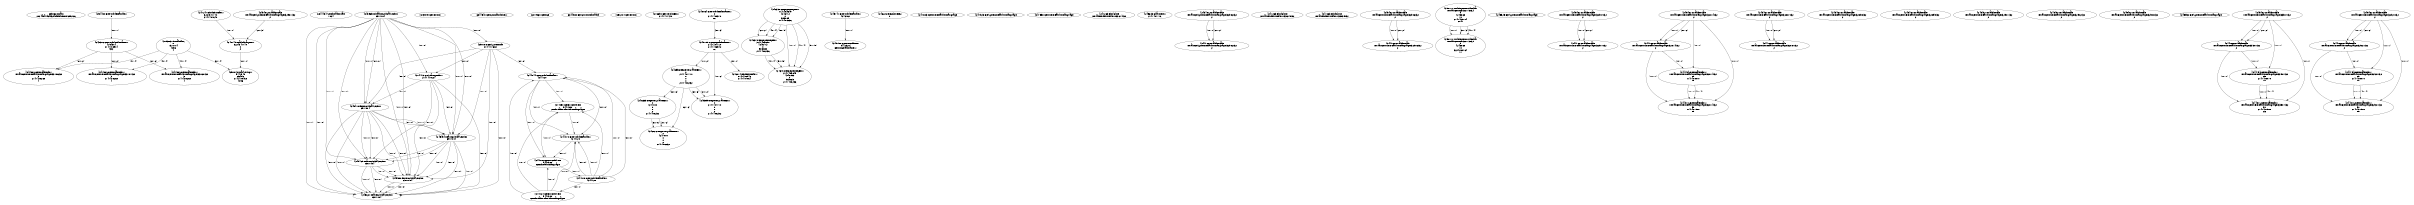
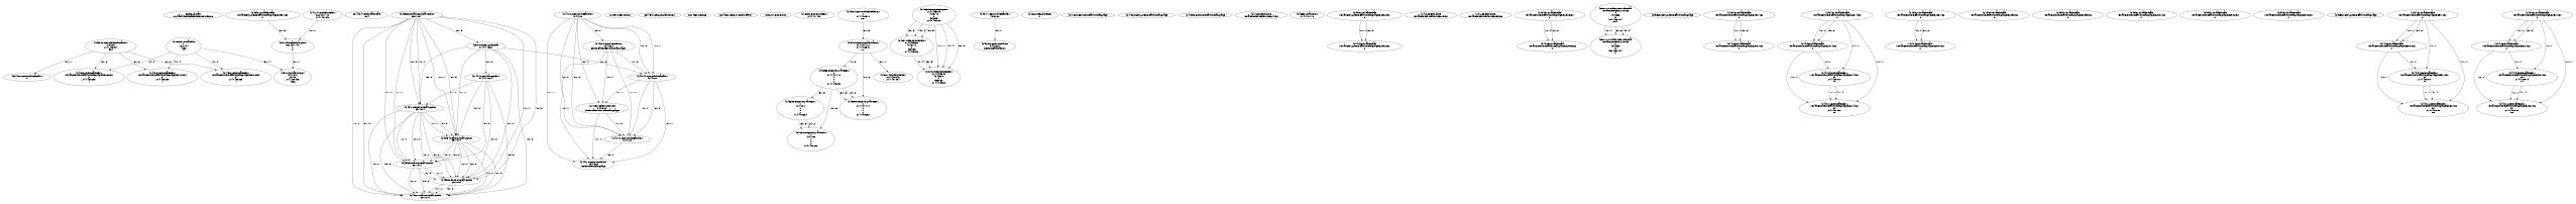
  digraph {
    n1 [label="6850628.main\n0024a8a7fcdd32f0fedebe0ee7ce9226"]
    n2 [label="4254480.GetModuleHandleW\n0"]
    n3 [label="4243306.GetModuleFileNameW\n4194304\n2147408904\n522"]
    n4 [label="4247567.GetLocaleInfoW\nretval_GetUserDefaultUILanguage_33186_32\n3\n2147408268\n4"]
    n5 [label="4247567.GetLocaleInfoW\nretval_GetUserDefaultUILanguage_33187_32\n3\n2147408268\n4"]
    n6 [label="4247567.GetLocaleInfoW\nretval_GetUserDefaultUILanguage_33060_32\n3\n2147408268\n4"]
    n7 [label="6844434.SetThreadLocale\n1024"]
    n8 [label="4243965.InitializeCriticalSection\n6917004"]
    n9 [label="4250188.GetSystemInfo\n2147417660"]
    n10 [label="4214413.GetStartupInfoW\n2147417624"]
    n11 [label="4245418.EnterCriticalSection\n6917004"]
    n12 [label="4245454.LeaveCriticalSection\n6917004"]
    n13 [label="4245469.LeaveCriticalSection\n6917004"]
    n14 [label="4245580.EnterCriticalSection\n6917004"]
    n15 [label="4245621.LeaveCriticalSection\n6917004"]
    n16 [label="4244044.GetModuleHandleW\n4244120"]
    n17 [label="4243979.GetVersion\n"]
    n18 [label="4244018.GetModuleHandleW\n4244120"]
    n19 [label="4244024.GetProcAddress\n9441320\nGetThreadPreferredUILanguages"]
    n20 [label="4244050.GetProcAddress\n9441320\nSetThreadPreferredUILanguages"]
    n21 [label="4244070.GetModuleHandleW\n4244120"]
    n22 [label="4244076.GetProcAddress\n9441320\nGetThreadUILanguage"]
    n23 [label="6844540.GetCommandLineW\n"]
    n24 [label="6844560.GetACP\n"]
    n25 [label="6844580.GetCurrentThreadId\n"]
    n26 [label="4250204.GetVersion\n"]
    n27 [label="4276690.GetVersionExW\n2147417420"]
    n28 [label="4248064.GetModuleFileNameW\n0\n2147408370\n261"]
    n29 [label="4245785.GetLongPathNameW\n2147407710\n2147406542\n261"]
    n30 [label="4246556.RegQueryValueExW\n0\n2147407710\n0\n0\n0\n2147408232"]
    n31 [label="4246599.RegQueryValueExW\n0\n2147407710\n0\n0\n0\n2147408232"]
    n32 [label="4246014.FindFirstFileW\n2147406542\n2147407064"]
    n33 [label="4215383.VirtualAlloc\n0\n1310704\n4096\n4"]
    n34 [label="4250073.LoadStringW\n9441340\n65485\n2147409468\n4096"]
    n35 [label="4246338.RegOpenKeyExW\n2147483649\n4246772\n0\n983065\n2147408236"]
    n36 [label="4246372.RegOpenKeyExW\n2147483650\n4246772\n0\n983065\n2147408236"]
    n37 [label="4246402.RegOpenKeyExW\n2147483649\n4246832\n0\n983065\n2147408236"]
    n38 [label="4245741.GetModuleHandleW\n4246160"]
    n39 [label="4245758.GetProcAddress\n9441320\nGetLongPathNameW"]
    n40 [label="4246635.RegQueryValueExW\n0\n4247000\n0\n0\n0\n2147408232"]
    n41 [label="4246676.RegQueryValueExW\n0\n4247000\n0\n0\n0\n2147408232"]
    n42 [label="4246222.RegCloseKey\n0"]
    n43 [label="4247883.GetUserDefaultUILanguage\n"]
    n44 [label="4247923.GetSystemDefaultUILanguage\n"]
    n45 [label="4245487.IsValidLocale\nretval_GetSystemDefaultUILanguage_32981_32\n2"]
    n46 [label="4248145.LoadLibraryExW\n3224341740\n0\n2"]
    n47 [label="4247558.GetUserDefaultUILanguage\n"]
    n48 [label="4247247.FindFirstFileW\n3224341740\n2147407640"]
    n49 [label="4247263.FindClose\nretval_FindFirstFileW_33614_32"]
    n50 [label="4245683.CharNextW\n2147407716"]
    n51 [label="4245487.IsValidLocale\nretval_GetSystemDefaultUILanguage_32982_32\n2"]
    n52 [label="4244766.IsValidLocale\nretval_GetSystemDefaultUILanguage_32982_32\n2"]
    n53 [label="4247263.FindClose\nretval_FindFirstFileW_33615_32"]
    n54 [label="4247263.FindClose\nretval_FindFirstFileW_33839_32"]
    n55 [label="4245487.IsValidLocale\nretval_GetUserDefaultUILanguage_32906_32\n2"]
    n56 [label="4244766.IsValidLocale\nretval_GetUserDefaultUILanguage_32906_32\n2"]
    n57 [label="4250171.MultiByteToWideChar\nretval_GetACP_32773_32\n0\n4243868\n10\n2147403704\n2047"]
    n58 [label="4250171.MultiByteToWideChar\nretval_GetACP_32773_32\n0\n4243868\n10\n3224282764\n11"]
    n59 [label="4245525.GetSystemDefaultUILanguage\n"]
    n60 [label="4245487.IsValidLocale\nretval_GetUserDefaultUILanguage_32907_32\n2"]
    n61 [label="4244766.IsValidLocale\nretval_GetUserDefaultUILanguage_32907_32\n2"]
    n62 [label="4245487.IsValidLocale\nretval_GetUserDefaultUILanguage_32814_32\n2"]
    n63 [label="4244766.IsValidLocale\nretval_GetUserDefaultUILanguage_32814_32\n2"]
    n64 [label="4244794.GetLocaleInfoW\nretval_GetUserDefaultUILanguage_32814_32\n89\n2147408070\n85"]
    n65 [label="4244811.GetLocaleInfoW\nretval_GetUserDefaultUILanguage_32814_32\n90\n2147407900\n85"]
    n66 [label="4245487.IsValidLocale\nretval_GetUserDefaultUILanguage_32887_32\n2"]
    n67 [label="4244766.IsValidLocale\nretval_GetUserDefaultUILanguage_32887_32\n2"]
    n68 [label="4245487.IsValidLocale\nretval_GetUserDefaultUILanguage_32898_32\n2"]
    n69 [label="4245487.IsValidLocale\nretval_GetUserDefaultUILanguage_32899_32\n2"]
    n70 [label="4245487.IsValidLocale\nretval_GetUserDefaultUILanguage_32901_32\n2"]
    n71 [label="4245487.IsValidLocale\nretval_GetUserDefaultUILanguage_32902_32\n2"]
    n72 [label="4245487.IsValidLocale\nretval_GetUserDefaultUILanguage_32908_32\n2"]
    n73 [label="4245552.GetSystemDefaultUILanguage\n"]
    n74 [label="4245487.IsValidLocale\nretval_GetUserDefaultUILanguage_33507_32\n2"]
    n75 [label="4244766.IsValidLocale\nretval_GetUserDefaultUILanguage_33507_32\n2"]
    n76 [label="4244794.GetLocaleInfoW\nretval_GetUserDefaultUILanguage_33507_32\n89\n2147408070\n85"]
    n77 [label="4244811.GetLocaleInfoW\nretval_GetUserDefaultUILanguage_33507_32\n90\n2147407900\n85"]
    n78 [label="4245487.IsValidLocale\nretval_GetUserDefaultUILanguage_32921_32\n2"]
    n79 [label="4244766.IsValidLocale\nretval_GetUserDefaultUILanguage_32921_32\n2"]
    n80 [label="4244794.GetLocaleInfoW\nretval_GetUserDefaultUILanguage_32921_32\n89\n2147408070\n85"]
    n81 [label="4244811.GetLocaleInfoW\nretval_GetUserDefaultUILanguage_32921_32\n90\n2147407900\n85"]
-   n2 -> n3 [label="(0-->1)"]
+   n3 -> n2 [label="(0-->1)"]
    n3 -> n4 [label="(0-->2)"]
    n3 -> n5 [label="(0-->2)"]
    n3 -> n6 [label="(0-->2)"]
    n8 -> n9 [label="(0-->0)"]
-   n8 -> n10 [label="(0-->0)"]
    n8 -> n11 [label="(1-->1)"]
    n8 -> n11 [label="(0-->0)"]
    n8 -> n12 [label="(1-->1)"]
    n8 -> n12 [label="(0-->0)"]
    n8 -> n13 [label="(1-->1)"]
    n8 -> n13 [label="(0-->0)"]
    n8 -> n14 [label="(1-->1)"]
    n8 -> n14 [label="(0-->0)"]
    n8 -> n15 [label="(1-->1)"]
    n8 -> n15 [label="(0-->0)"]
    n9 -> n10 [label="(0-->0)"]
    n9 -> n11 [label="(0-->0)"]
    n9 -> n12 [label="(0-->0)"]
    n9 -> n14 [label="(0-->0)"]
    n9 -> n15 [label="(0-->0)"]
    n9 -> n16 [label="(0-->0)"]
    n10 -> n11 [label="(0-->0)"]
    n10 -> n12 [label="(0-->0)"]
    n10 -> n13 [label="(0-->0)"]
    n10 -> n14 [label="(0-->0)"]
    n10 -> n15 [label="(0-->0)"]
    n11 -> n12 [label="(1-->1)"]
    n11 -> n12 [label="(0-->0)"]
    n11 -> n13 [label="(1-->1)"]
    n11 -> n13 [label="(0-->0)"]
    n11 -> n14 [label="(1-->1)"]
    n11 -> n14 [label="(0-->0)"]
    n11 -> n15 [label="(1-->1)"]
    n11 -> n15 [label="(0-->0)"]
    n12 -> n13 [label="(1-->1)"]
    n12 -> n13 [label="(0-->0)"]
    n12 -> n14 [label="(1-->1)"]
    n12 -> n14 [label="(0-->0)"]
    n12 -> n15 [label="(1-->1)"]
    n12 -> n15 [label="(0-->0)"]
    n13 -> n14 [label="(1-->1)"]
    n13 -> n14 [label="(0-->0)"]
    n13 -> n15 [label="(1-->1)"]
    n13 -> n15 [label="(0-->0)"]
    n14 -> n15 [label="(1-->1)"]
    n14 -> n15 [label="(0-->0)"]
    n16 -> n20 [label="(0-->1)"]
    n16 -> n21 [label="(1-->1)"]
    n16 -> n21 [label="(0-->0)"]
    n16 -> n22 [label="(0-->1)"]
    n18 -> n16 [label="(1-->1)"]
    n18 -> n16 [label="(0-->0)"]
    n18 -> n19 [label="(0-->1)"]
    n18 -> n20 [label="(0-->1)"]
    n18 -> n21 [label="(1-->1)"]
    n18 -> n21 [label="(0-->0)"]
-   n22 -> n18 [label="(0-->1)"]
+   n18 -> n22 [label="(0-->1)"]
    n19 -> n16 [label="(1-->0)"]
    n19 -> n20 [label="(1-->1)"]
    n19 -> n21 [label="(1-->0)"]
    n19 -> n22 [label="(1-->1)"]
    n20 -> n21 [label="(1-->0)"]
    n20 -> n22 [label="(1-->1)"]
    n21 -> n22 [label="(0-->1)"]
    n28 -> n29 [label="(3-->3)"]
    n29 -> n30 [label="(1-->2)"]
    n29 -> n31 [label="(1-->2)"]
    n29 -> n32 [label="(2-->1)"]
    n30 -> n31 [label="(2-->2)"]
    n30 -> n31 [label="(6-->6)"]
    n30 -> n40 [label="(6-->6)"]
    n30 -> n41 [label="(6-->6)"]
    n33 -> n4 [label="(4-->4)"]
    n33 -> n5 [label="(4-->4)"]
    n33 -> n6 [label="(4-->4)"]
    n33 -> n34 [label="(3-->4)"]
    n35 -> n36 [label="(2-->2)"]
    n35 -> n36 [label="(4-->4)"]
    n35 -> n36 [label="(5-->5)"]
    n35 -> n37 [label="(1-->1)"]
    n35 -> n37 [label="(4-->4)"]
    n35 -> n37 [label="(5-->5)"]
    n36 -> n37 [label="(4-->4)"]
    n36 -> n37 [label="(5-->5)"]
    n38 -> n39 [label="(0-->1)"]
    n40 -> n41 [label="(2-->2)"]
    n40 -> n41 [label="(6-->6)"]
    n45 -> n46 [label="(2-->3)"]
    n46 -> n34 [label="(0-->1)"]
    n48 -> n46 [label="(1-->1)"]
    n51 -> n52 [label="(1-->1)"]
    n51 -> n52 [label="(2-->2)"]
    n55 -> n56 [label="(1-->1)"]
    n55 -> n56 [label="(2-->2)"]
    n57 -> n58 [label="(1-->1)"]
    n57 -> n58 [label="(3-->3)"]
    n57 -> n58 [label="(4-->4)"]
    n60 -> n61 [label="(1-->1)"]
    n60 -> n61 [label="(2-->2)"]
    n62 -> n63 [label="(1-->1)"]
    n62 -> n63 [label="(2-->2)"]
    n62 -> n64 [label="(1-->1)"]
    n62 -> n65 [label="(1-->1)"]
    n63 -> n64 [label="(1-->1)"]
    n63 -> n65 [label="(1-->1)"]
    n64 -> n65 [label="(1-->1)"]
    n64 -> n65 [label="(4-->4)"]
    n66 -> n67 [label="(1-->1)"]
    n66 -> n67 [label="(2-->2)"]
    n74 -> n75 [label="(1-->1)"]
    n74 -> n75 [label="(2-->2)"]
    n74 -> n76 [label="(1-->1)"]
    n74 -> n77 [label="(1-->1)"]
    n75 -> n76 [label="(1-->1)"]
    n75 -> n77 [label="(1-->1)"]
    n76 -> n77 [label="(1-->1)"]
    n76 -> n77 [label="(4-->4)"]
    n78 -> n79 [label="(1-->1)"]
    n78 -> n79 [label="(2-->2)"]
    n78 -> n80 [label="(1-->1)"]
    n78 -> n81 [label="(1-->1)"]
    n79 -> n80 [label="(1-->1)"]
    n79 -> n81 [label="(1-->1)"]
    n80 -> n81 [label="(1-->1)"]
    n80 -> n81 [label="(4-->4)"]
  }
